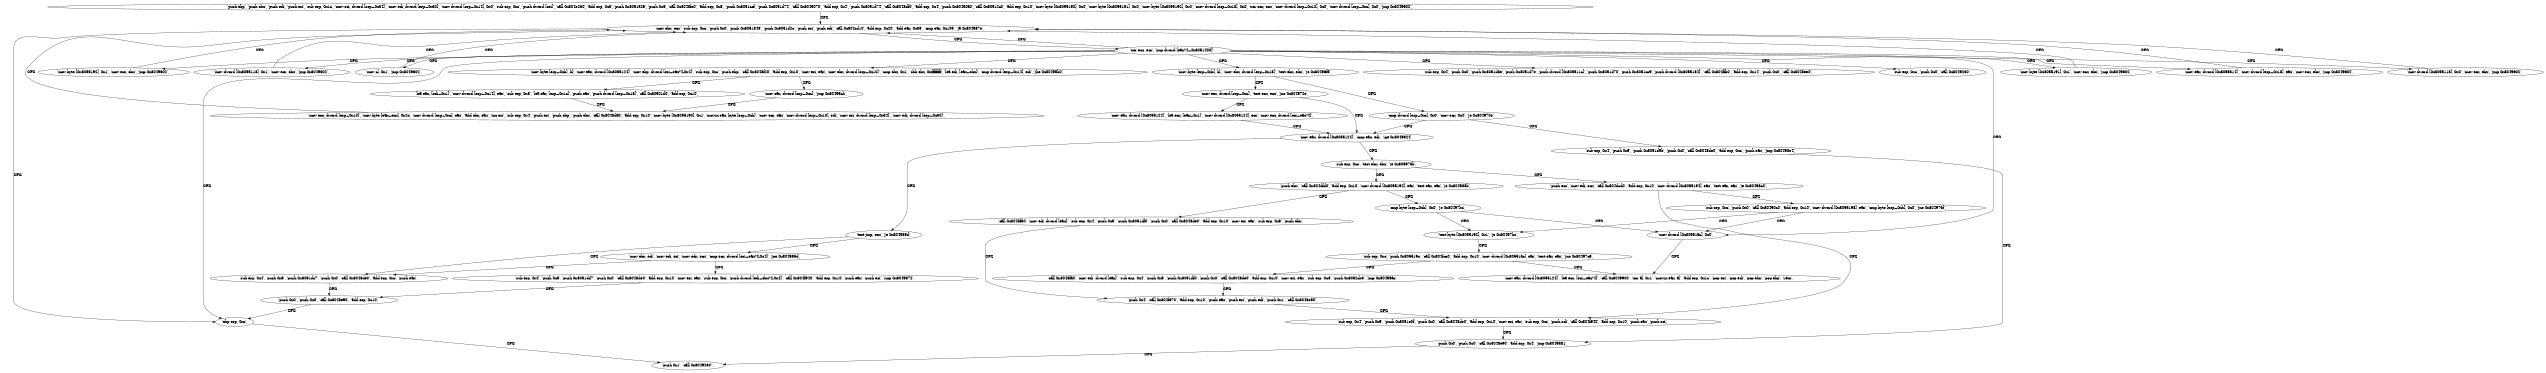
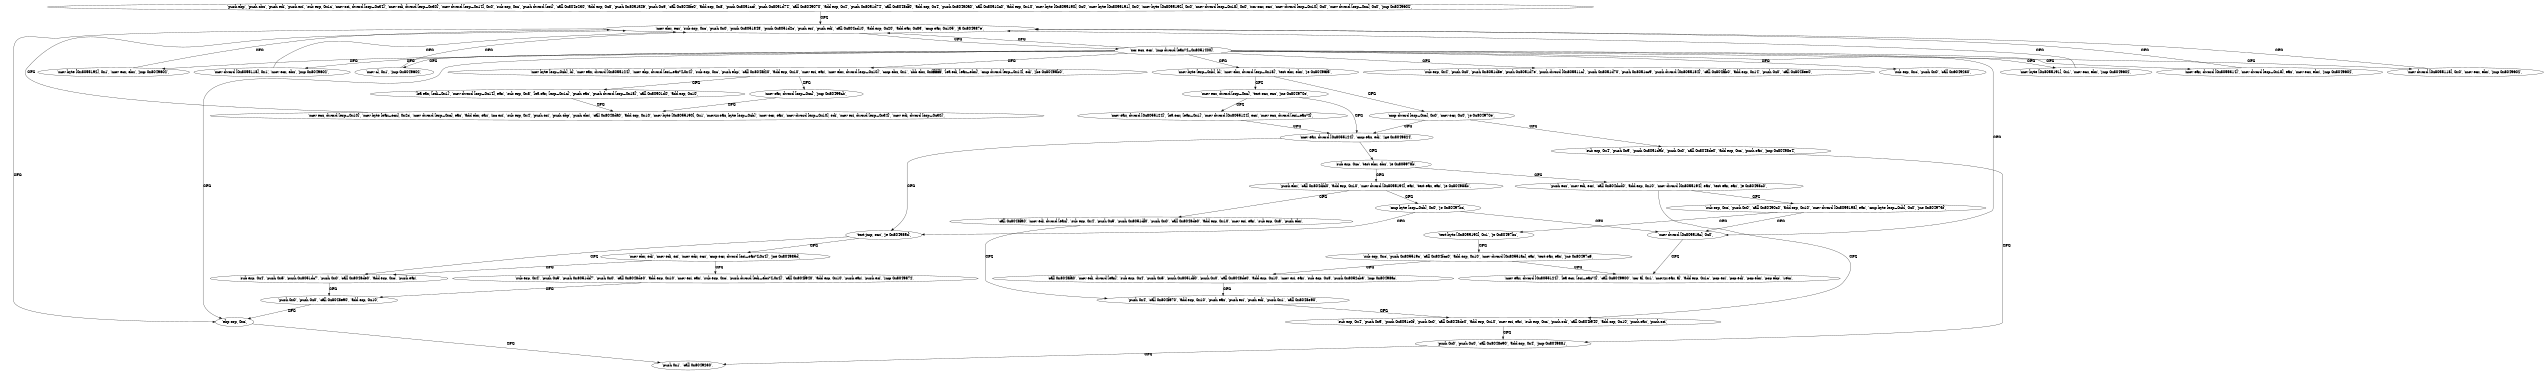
  digraph {
    n1 [label="'push ebp', 'push ebx', 'push edi', 'push esi', 'sub esp, 0x1c', 'mov esi, dword [esp+0x34]', 'mov edi, dword [esp+0x30]', 'mov dword [esp+0x14], 0x0', 'sub esp, 0xc', 'push dword [esi]', 'call 0x804e230', 'add esp, 0x8', 'push 0x8051a46', 'push 0x6', 'call 0x8048fe0', 'add esp, 0x8', 'push 0x8051ccf', 'push 0x8051d74', 'call 0x8049070', 'add esp, 0x4', 'push 0x8051d74', 'call 0x8048df0', 'add esp, 0x4', 'push 0x804a0a0', 'call 0x80512c0', 'add esp, 0x10', 'mov byte [0x8055190], 0x0', 'mov byte [0x8055191], 0x0', 'mov byte [0x8055192], 0x0', 'mov dword [esp+0x18], 0x0', 'xor ecx, ecx', 'mov dword [esp+0x10], 0x0', 'mov dword [esp+0xc], 0x0', 'jmp 0x8049602', "]
    n2 [label="'mov ebx, ecx', 'sub esp, 0xc', 'push 0x0', 'push 0x8051848', 'push 0x8051d2c', 'push esi', 'push edi', 'call 0x804cd10', 'add esp, 0x20', 'add eax, 0x83', 'cmp eax, 0x105', 'ja 0x804987e', "]
    n3 [label="'ebp esp, 0xc',"]
    n4 [label="'xor ecx, ecx', 'jmp dword [eax*4+0x8051400]', "]
    n5 [label="'push 0x1', 'call 0x8049230', "]
    n6 [label="'mov byte [esp+0xb], bl', 'mov eax, dword [0x8055124]', 'mov ebp, dword [esi+eax*4-0x4]', 'sub esp, 0xc', 'push ebp', 'call 0x8048f20', 'add esp, 0x10', 'mov esi, eax', 'mov ebx, dword [esp+0x10]', 'cmp ebx, 0x1', 'sbb ebx, 0xffffffff', 'lea edi, [eax+ebx]', 'cmp dword [esp+0x14], edi', 'jbe 0x80495b0', "]
    n7 [label="'mov dword [0x8055118], 0x0', 'mov ecx, ebx', 'jmp 0x8049602', "]
    n8 [label="'mov byte [0x8055191], 0x1', 'mov ecx, ebx', 'jmp 0x8049602', "]
    n9 [label="'mov byte [0x8055192], 0x1', 'mov ecx, ebx', 'jmp 0x8049602', "]
    n10 [label="'mov dword [0x8055118], 0x1', 'mov ecx, ebx', 'jmp 0x8049602', "]
    n11 [label="'mov cl, 0x1', 'jmp 0x8049602', "]
    n12 [label="'mov eax, dword [0x8055314]', 'mov dword [esp+0x18], eax', 'mov ecx, ebx', 'jmp 0x8049602', "]
    n13 [label="'mov byte [esp+0xb], bl', 'mov ebx, dword [esp+0x18]', 'test ebx, ebx', 'je 0x80496f5', "]
    n14 [label="'sub esp, 0x4', 'push 0x0', 'push 0x8051d8e', 'push 0x8051d7e', 'push dword [0x805511c]', 'push 0x8051d70', 'push 0x8051cc9', 'push dword [0x8055184]', 'call 0x804ffb0', 'add esp, 0x14', 'push 0x0', 'call 0x8048ee0', "]
-   n15 [label="'sub esp, 0xc', 'push 0x0', 'call 0x8049230', "]
+   n15 [label="'sub esp, 0xc', 'push 0x0', 'call 0x6049230',"]
    n16 [label="'mov dword [0x80551ac], 0x0', "]
    n17 [label="'lea eax, [edi+0x1]', 'mov dword [esp+0x14], eax', 'sub esp, 0x8', 'lea eax, [esp+0x1c]', 'push eax', 'push dword [esp+0x18]', 'call 0x80501d0', 'add esp, 0x10', "]
    n18 [label="'mov eax, dword [esp+0xc]', 'jmp 0x80495cb', "]
    n19 [label="'mov ecx, dword [esp+0xc]', 'test ecx, ecx', 'jne 0x804970e', "]
    n20 [label="'cmp dword [esp+0xc], 0x0', 'mov ecx, 0x0', 'je 0x804970e', "]
    n21 [label="'mov ecx, dword [esp+0x10]', 'mov byte [eax+ecx], 0x2c', 'mov dword [esp+0xc], eax', 'add ebx, eax', 'inc esi', 'sub esp, 0x4', 'push esi', 'push ebp', 'push ebx', 'call 0x8048da0', 'add esp, 0x10', 'mov byte [0x8055190], 0x1', 'movzx eax, byte [esp+0xb]', 'mov ecx, eax', 'mov dword [esp+0x10], edi', 'mov esi, dword [esp+0x34]', 'mov edi, dword [esp+0x30]', "]
    n22 [label="'mov eax, dword [0x8055124]', 'cmp eax, edi', 'jge 0x8049824', "]
    n23 [label="'mov eax, dword [0x8055124]', 'lea ecx, [eax+0x1]', 'mov dword [0x8055124], ecx', 'mov ecx, dword [esi+eax*4]', "]
    n24 [label="'sub esp, 0x4', 'push 0x5', 'push 0x8051d9b', 'push 0x0', 'call 0x8048de0', 'add esp, 0xc', 'push eax', 'jmp 0x80498e4', "]
    n25 [label="'test jmp, ecx', 'je 0x804985d',"]
    n26 [label="'sub esp, 0xc', 'test ebx, ebx', 'je 0x805978b',"]
    n27 [label="'push 0x0', 'push 0x0', 'call 0x8048e90', 'add esp, 0x4', 'jmp 0x8049881', "]
    n28 [label="'sub esp, 0x4', 'push 0x5', 'push 0x8051dc7', 'push 0x0', 'call 0x8048de0', 'add esp, 0xc', 'push eax', "]
    n29 [label="'mov ebx, edi', 'mov edi, esi', 'mov edx, ecx', 'cmp ecx, dword [esi+eax*4-0x4]', 'jne 0x804985d', "]
    n30 [label="'push ecx', 'mov edi, ecx', 'call 0x804dcd0', 'add esp, 0x10', 'mov dword [0x8055194], eax', 'test eax, eax', 'je 0x80498c0', "]
    n31 [label="'push ebx', 'call 0x804dfd0', 'add esp, 0x10', 'mov dword [0x8055194], eax', 'test eax, eax', 'je 0x804988b', "]
    n32 [label="'push 0x0', 'push 0x0', 'call 0x8048e90', 'add esp, 0x10', "]
    n33 [label="'sub esp, 0x4', 'push 0x5', 'push 0x8051dd7', 'push 0x0', 'call 0x8048de0', 'add esp, 0x10', 'mov esi, eax', 'sub esp, 0xc', 'push dword [edi+ebx*4-0x4]', 'call 0x804f940', 'add esp, 0x10', 'push eax', 'push esi', 'jmp 0x8049872', "]
    n34 [label="'sub esp, 0x4', 'push 0x5', 'push 0x8051e0f', 'push 0x0', 'call 0x8048de0', 'add esp, 0x10', 'mov esi, eax', 'sub esp, 0xc', 'push edi', 'call 0x804f940', 'add esp, 0x10', 'push eax', 'push esi', "]
    n35 [label="'sub esp, 0xc', 'push 0x0', 'call 0x80490c0', 'add esp, 0x10', 'mov dword [0x8055198], eax', 'cmp byte [esp+0xb], 0x0', 'jne 0x804973f', "]
    n36 [label="'call 0x8048fa0', 'mov edi, dword [eax]', 'sub esp, 0x4', 'push 0x5', 'push 0x8051df0', 'push 0x0', 'call 0x8048de0', 'add esp, 0x10', 'mov esi, eax', 'sub esp, 0x8', 'push ebx', "]
    n37 [label="'cmp byte [esp+0xb], 0x0', 'je 0x80497bc', "]
    n38 [label="'test byte [0x8055192], 0x1', 'je 0x80497bc', "]
    n39 [label="'push 0x4', 'call 0x804f670', 'add esp, 0x10', 'push eax', 'push esi', 'push edi', 'push 0x1', 'call 0x8048e90', "]
    n40 [label="'sub esp, 0xc', 'push 0x805519c', 'call 0x804fcc0', 'add esp, 0x10', 'mov dword [0x80551ac], eax', 'test eax, eax', 'jne 0x80497c6', "]
    n41 [label="'mov eax, dword [0x8055124]', 'lea ecx, [esi+eax*4]', 'call 0x8049900', 'xor al, 0x1', 'movzx eax, al', 'add esp, 0x1c', 'pop esi', 'pop edi', 'pop ebx', 'pop ebp', 'retn', "]
    n42 [label="'call 0x8048fa0', 'mov edi, dword [eax]', 'sub esp, 0x4', 'push 0x5', 'push 0x8051df0', 'push 0x0', 'call 0x8048de0', 'add esp, 0x10', 'mov esi, eax', 'sub esp, 0x8', 'push 0x8052cb3', 'jmp 0x80498ac', "]
    n1 -> n2 [label=CFG]
    n2 -> n3 [label=CFG]
    n2 -> n4 [label=CFG]
    n3 -> n5 [label=CFG]
    n4 -> n2 [label=CFG]
    n4 -> n3 [label=CFG]
    n4 -> n6 [label=CFG]
    n4 -> n7 [label=CFG]
    n4 -> n8 [label=CFG]
    n4 -> n9 [label=CFG]
    n4 -> n10 [label=CFG]
    n4 -> n11 [label=CFG]
    n4 -> n12 [label=CFG]
    n4 -> n13 [label=CFG]
    n4 -> n14 [label=CFG]
    n4 -> n15 [label=CFG]
    n4 -> n16 [label=CFG]
    n6 -> n17 [label=CFG]
    n6 -> n18 [label=CFG]
    n7 -> n2 [label=CFG]
    n8 -> n2 [label=CFG]
    n9 -> n2 [label=CFG]
    n10 -> n2 [label=CFG]
    n11 -> n2 [label=CFG]
    n12 -> n2 [label=CFG]
    n13 -> n19 [label=CFG]
    n13 -> n20 [label=CFG]
    n16 -> n41 [label=CFG]
    n17 -> n21 [label=CFG]
    n18 -> n21 [label=CFG]
    n19 -> n22 [label=CFG]
    n19 -> n23 [label=CFG]
    n20 -> n22 [label=CFG]
    n20 -> n24 [label=CFG]
    n21 -> n2 [label=CFG]
    n22 -> n25 [label=CFG]
    n22 -> n26 [label=CFG]
    n23 -> n22 [label=CFG]
    n24 -> n27 [label=CFG]
    n25 -> n28 [label=CFG]
    n25 -> n29 [label=CFG]
    n26 -> n30 [label=CFG]
    n26 -> n31 [label=CFG]
    n27 -> n5 [label=CFG]
    n28 -> n32 [label=CFG]
    n29 -> n28 [label=CFG]
    n29 -> n33 [label=CFG]
    n30 -> n34 [label=CFG]
    n30 -> n35 [label=CFG]
    n31 -> n36 [label=CFG]
    n31 -> n37 [label=CFG]
    n32 -> n3 [label=CFG]
    n33 -> n32 [label=CFG]
    n34 -> n27 [label=CFG]
    n35 -> n16 [label=CFG]
    n35 -> n38 [label=CFG]
    n36 -> n39 [label=CFG]
    n37 -> n16 [label=CFG]
-   n37 -> n38 [label=CFG]
+   n37 -> n25 [label=CFG]
    n38 -> n40 [label=CFG]
    n39 -> n34 [label=CFG]
    n40 -> n41 [label=CFG]
    n40 -> n42 [label=CFG]
    n42 -> n39 [label=CFG]
  }
